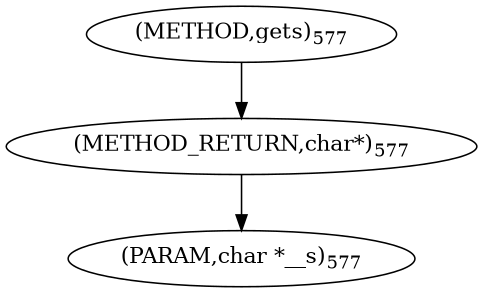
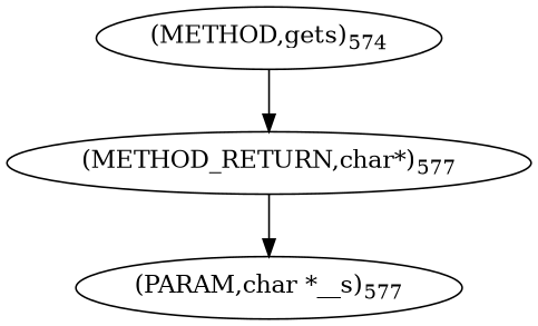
  digraph {
-   n1 [label=<(METHOD,gets)<SUB>577</SUB>>]
+   n1 [label=<(METHOD,gets)<SUB>574</SUB>>]
    n2 [label=<(METHOD_RETURN,char*)<SUB>577</SUB>>]
    n3 [label=<(PARAM,char *__s)<SUB>577</SUB>>]
    n1 -> n2
    n2 -> n3
  }
